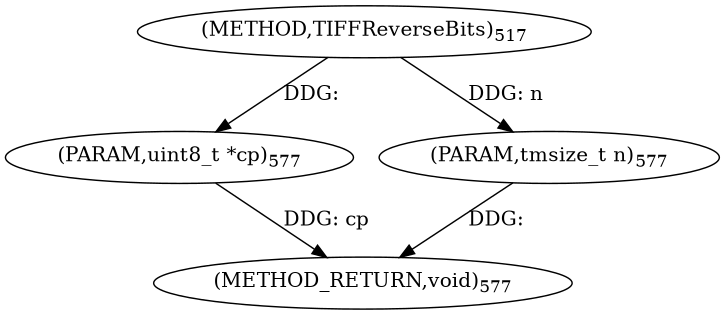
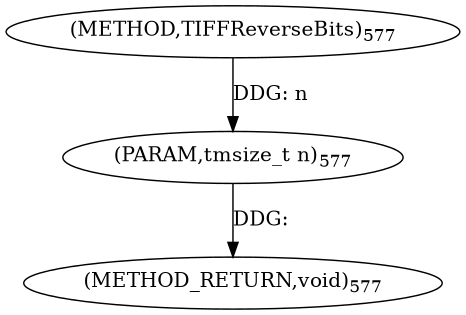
  digraph {
-   n1 [label=<(METHOD,TIFFReverseBits)<SUB>517</SUB>>]
-   n2 [label=<(PARAM,uint8_t *cp)<SUB>577</SUB>>]
+   n1 [label=<(METHOD,TIFFReverseBits)<SUB>577</SUB>>]
    n3 [label=<(PARAM,tmsize_t n)<SUB>577</SUB>>]
    n4 [label=<(METHOD_RETURN,void)<SUB>577</SUB>>]
-   n1 -> n2 [label="DDG: "]
    n1 -> n3 [label="DDG: n"]
-   n2 -> n4 [label="DDG: cp"]
    n3 -> n4 [label="DDG: "]
  }
